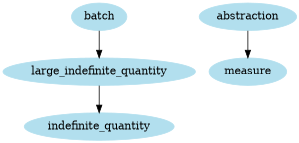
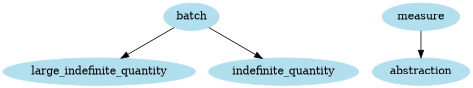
  digraph {
    node [color=lightblue2 style=filled]
    batch
    large_indefinite_quantity
    indefinite_quantity
    measure
    abstraction
    batch -> large_indefinite_quantity
-   large_indefinite_quantity -> indefinite_quantity
-   abstraction -> measure
+   batch -> indefinite_quantity
+   measure -> abstraction
  }
